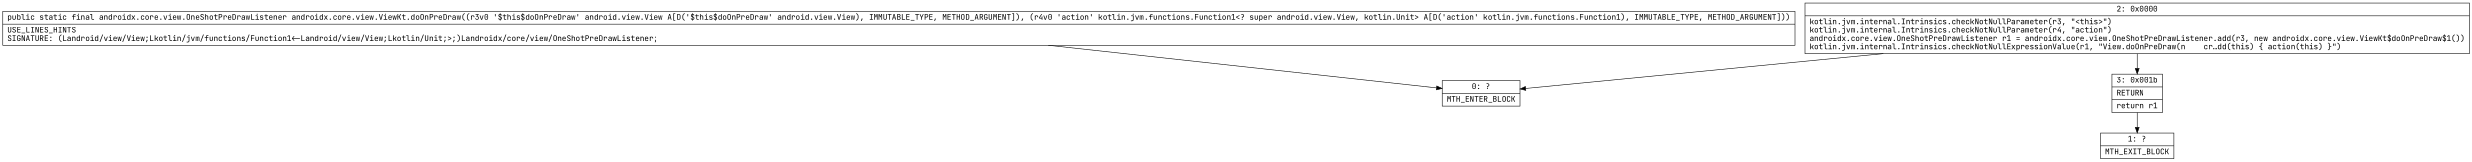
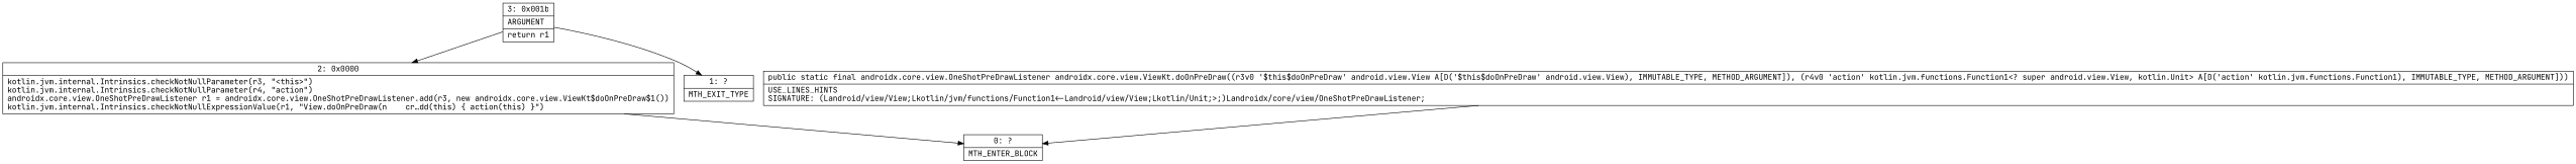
  digraph {
    fontname="JetBrains Mono"
    node [fontname="JetBrains Mono" shape=record]
    edge [fontname="JetBrains Mono"]
    n1 [label="{0\:\ ?|MTH_ENTER_BLOCK\l}"]
    n2 [label="{2\:\ 0x0000|kotlin.jvm.internal.Intrinsics.checkNotNullParameter(r3, \"\<this\>\")\lkotlin.jvm.internal.Intrinsics.checkNotNullParameter(r4, \"action\")\landroidx.core.view.OneShotPreDrawListener r1 = androidx.core.view.OneShotPreDrawListener.add(r3, new androidx.core.view.ViewKt$doOnPreDraw$1())\lkotlin.jvm.internal.Intrinsics.checkNotNullExpressionValue(r1, \"View.doOnPreDraw(n    cr…dd(this) \{ action(this) \}\")\l}"]
-   n3 [label="{3\:\ 0x001b|RETURN\l|return r1\l}"]
-   n4 [label="{1\:\ ?|MTH_EXIT_BLOCK\l}"]
+   n3 [label="{3\:\ 0x001b|ARGUMENT\l|return r1\l}"]
+   n4 [label="{1\:\ ?|MTH_EXIT_TYPE\l}"]
    n5 [label="{public static final androidx.core.view.OneShotPreDrawListener androidx.core.view.ViewKt.doOnPreDraw((r3v0 '$this$doOnPreDraw' android.view.View A[D('$this$doOnPreDraw' android.view.View), IMMUTABLE_TYPE, METHOD_ARGUMENT]), (r4v0 'action' kotlin.jvm.functions.Function1\<? super android.view.View, kotlin.Unit\> A[D('action' kotlin.jvm.functions.Function1), IMMUTABLE_TYPE, METHOD_ARGUMENT]))  | USE_LINES_HINTS\lSIGNATURE: (Landroid\/view\/View;Lkotlin\/jvm\/functions\/Function1\<\-Landroid\/view\/View;Lkotlin\/Unit;\>;)Landroidx\/core\/view\/OneShotPreDrawListener;\l}"]
    n2 -> n1
-   n2 -> n3
+   n3 -> n2
    n3 -> n4
    n5 -> n1
  }
